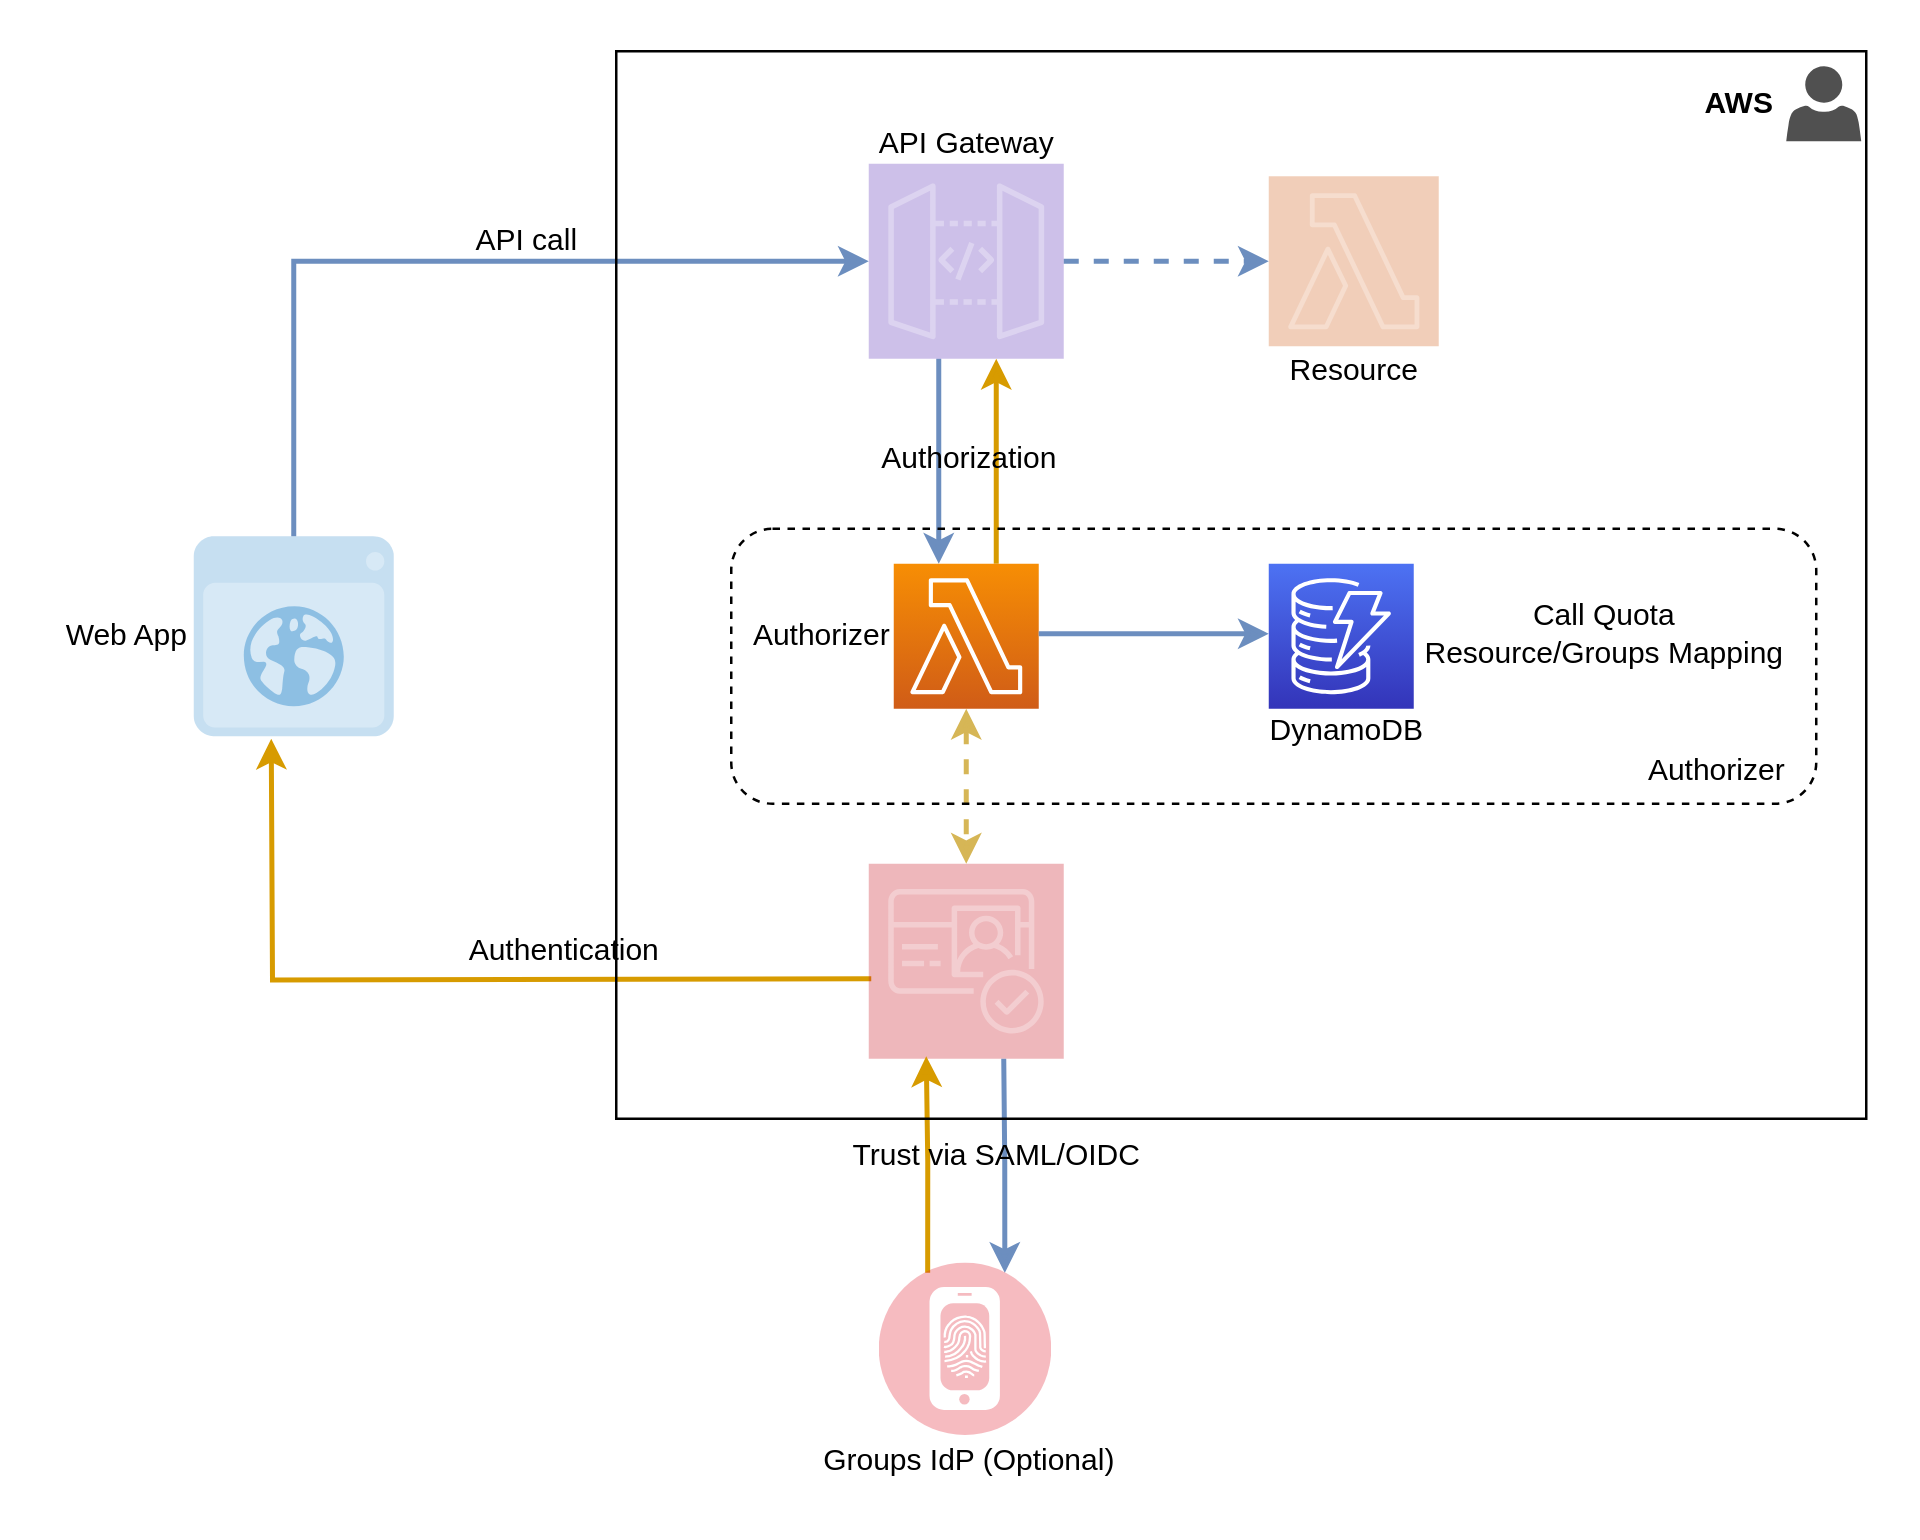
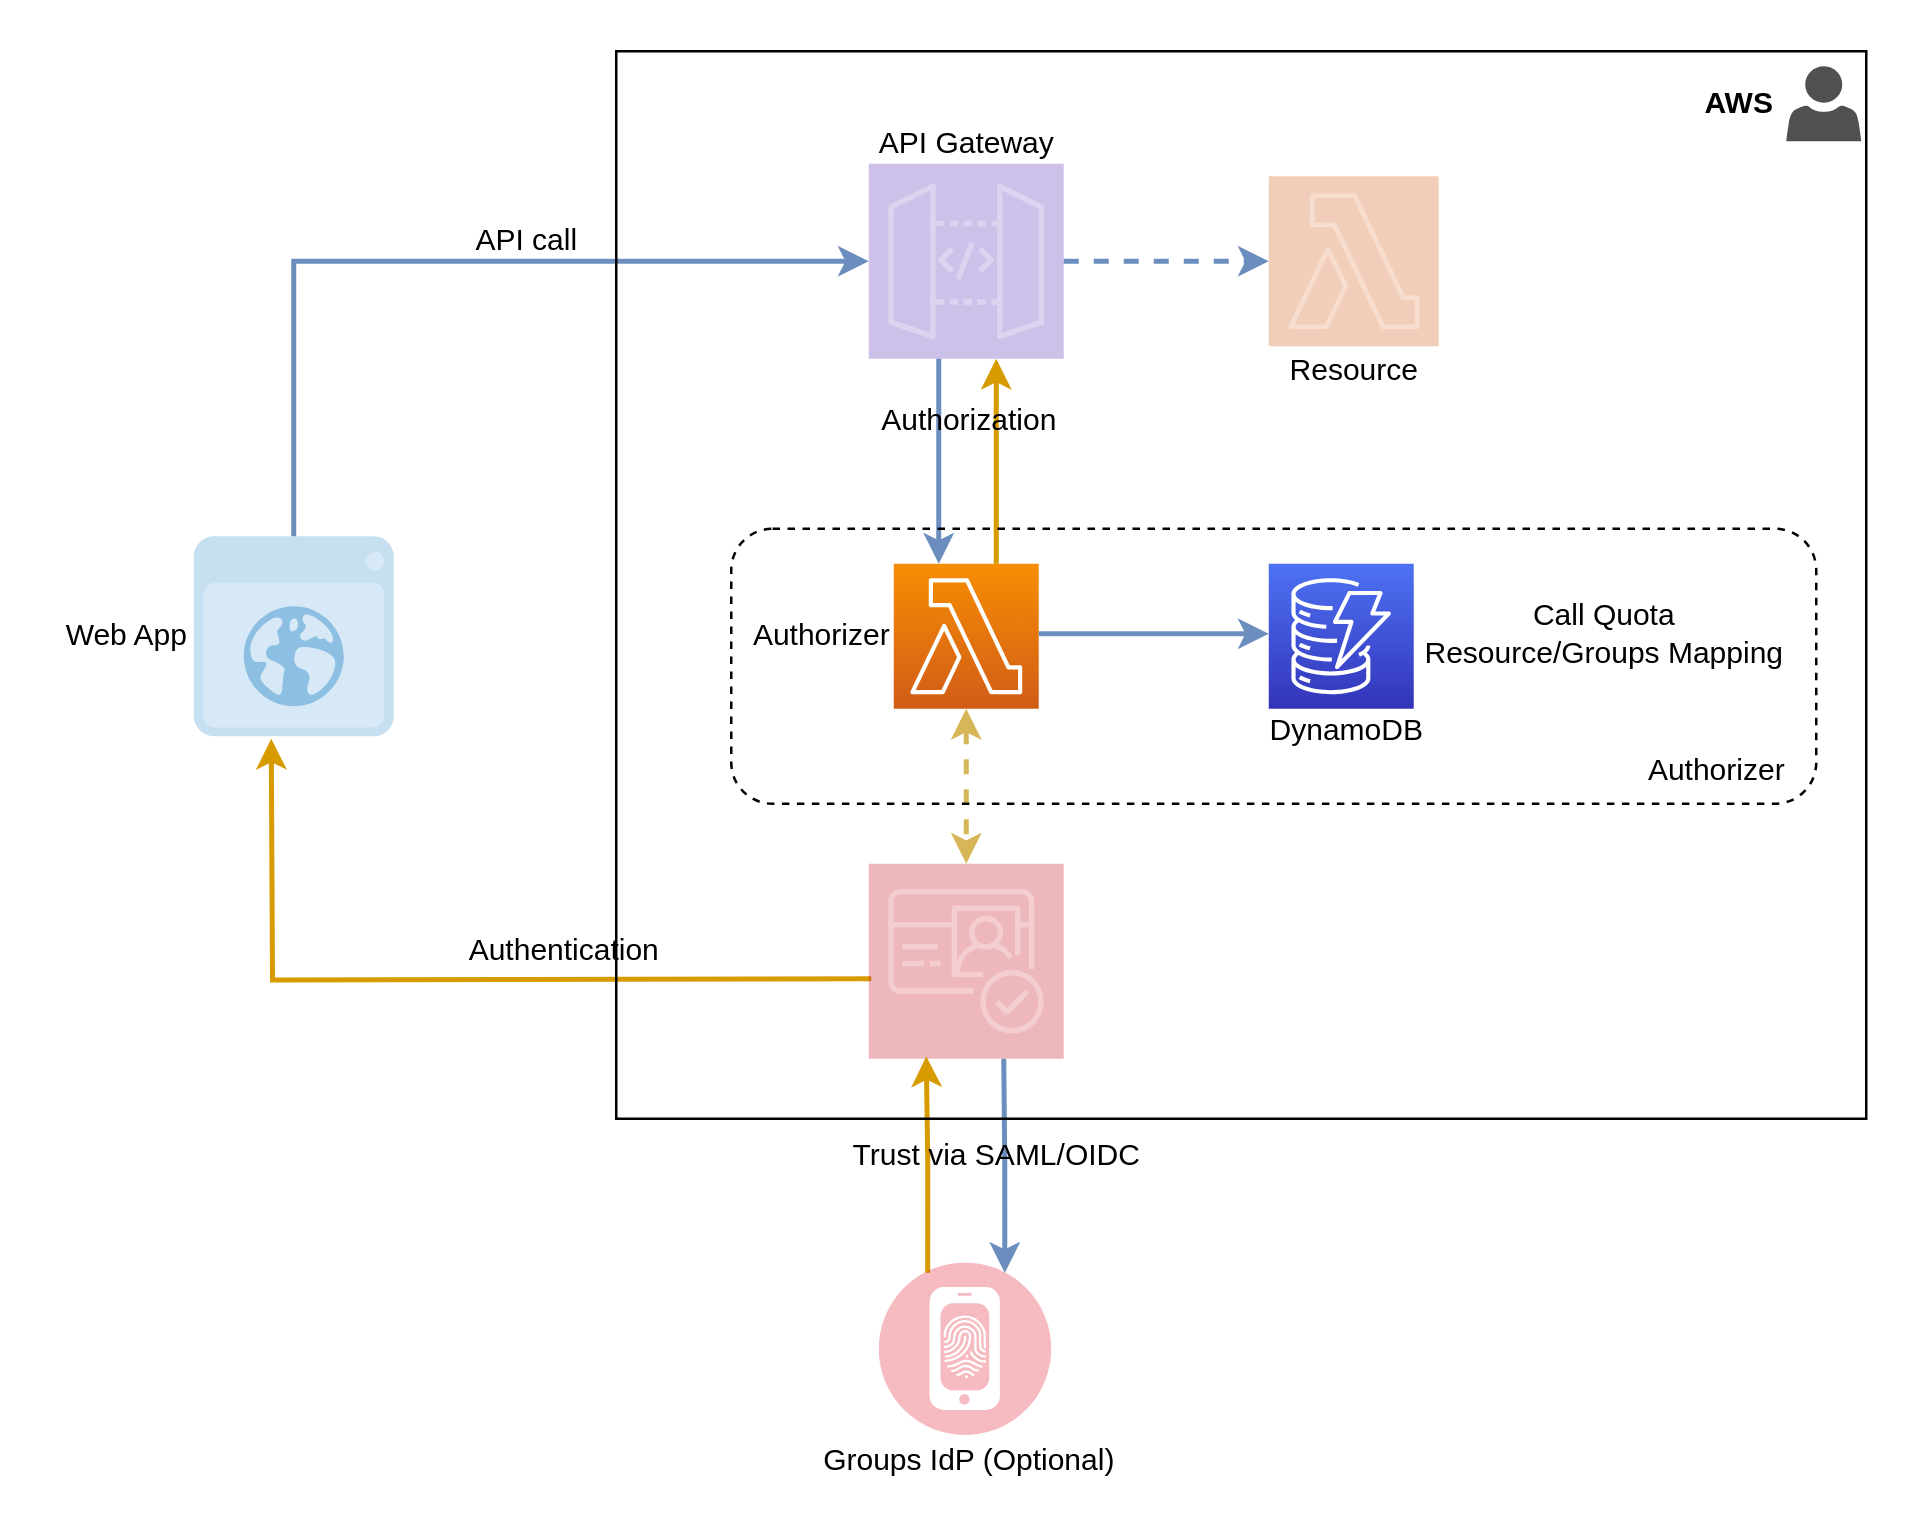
  <mxCell id="0" />
  <mxCell id="1" parent="0" />
  <mxCell id="2" value="" style="shadow=0;dashed=0;html=1;strokeColor=none;fillColor=#4495D1;labelPosition=center;verticalLabelPosition=bottom;verticalAlign=top;align=center;outlineConnect=0;shape=mxgraph.veeam.2d.web_ui;gradientColor=none;opacity=30;" vertex="1" parent="1"><mxGeometry x="77" y="214" width="80" height="80" as="geometry" /></mxCell>
  <mxCell id="3" style="edgeStyle=orthogonalEdgeStyle;rounded=0;orthogonalLoop=1;jettySize=auto;html=1;startArrow=none;startFill=0;endArrow=classic;endFill=1;strokeWidth=2;fillColor=#ffe6cc;strokeColor=#d79b00;" edge="1" parent="1"><mxGeometry relative="1" as="geometry"><mxPoint x="108" y="295" as="targetPoint" /><mxPoint x="348" y="391" as="sourcePoint" /></mxGeometry></mxCell>
  <mxCell id="4" value="" style="outlineConnect=0;fontColor=#232F3E;gradientColor=none;gradientDirection=north;fillColor=#C7131F;strokeColor=#ffffff;dashed=0;verticalLabelPosition=bottom;verticalAlign=top;align=center;html=1;fontSize=12;fontStyle=0;aspect=fixed;shape=mxgraph.aws4.resourceIcon;resIcon=mxgraph.aws4.cognito;opacity=30;" vertex="1" parent="1"><mxGeometry x="347" y="345" width="78" height="78" as="geometry" /></mxCell>
  <mxCell id="5" style="edgeStyle=orthogonalEdgeStyle;rounded=0;orthogonalLoop=1;jettySize=auto;html=1;startArrow=classic;startFill=1;endArrow=none;endFill=0;strokeWidth=2;fillColor=#dae8fc;strokeColor=#6c8ebf;" edge="1" parent="1" source="9" target="2"><mxGeometry relative="1" as="geometry"><mxPoint x="117" y="205" as="targetPoint" /></mxGeometry></mxCell>
  <mxCell id="6" style="edgeStyle=orthogonalEdgeStyle;rounded=0;orthogonalLoop=1;jettySize=auto;html=1;startArrow=none;startFill=0;endArrow=classic;endFill=1;strokeWidth=2;fillColor=#dae8fc;strokeColor=#6c8ebf;" edge="1" parent="1"><mxGeometry relative="1" as="geometry"><mxPoint x="375" y="143" as="sourcePoint" /><mxPoint x="375" y="225" as="targetPoint" /></mxGeometry></mxCell>
  <mxCell id="7" style="edgeStyle=orthogonalEdgeStyle;rounded=0;orthogonalLoop=1;jettySize=auto;html=1;startArrow=classic;startFill=1;endArrow=none;endFill=0;strokeWidth=2;fillColor=#ffe6cc;strokeColor=#d79b00;" edge="1" parent="1"><mxGeometry relative="1" as="geometry"><mxPoint x="398" y="143" as="sourcePoint" /><mxPoint x="398" y="225" as="targetPoint" /></mxGeometry></mxCell>
  <mxCell id="8" style="edgeStyle=orthogonalEdgeStyle;rounded=0;orthogonalLoop=1;jettySize=auto;html=1;dashed=1;startArrow=none;startFill=0;endArrow=classic;endFill=1;strokeWidth=2;fillColor=#dae8fc;strokeColor=#6c8ebf;" edge="1" parent="1" source="9" target="14"><mxGeometry relative="1" as="geometry" /></mxCell>
  <mxCell id="9" value="" style="outlineConnect=0;fontColor=#232F3E;gradientColor=none;gradientDirection=north;fillColor=#5A30B5;strokeColor=#ffffff;dashed=0;verticalLabelPosition=bottom;verticalAlign=top;align=center;html=1;fontSize=12;fontStyle=0;aspect=fixed;shape=mxgraph.aws4.resourceIcon;resIcon=mxgraph.aws4.api_gateway;opacity=30;" vertex="1" parent="1"><mxGeometry x="347" y="65" width="78" height="78" as="geometry" /></mxCell>
  <mxCell id="10" style="edgeStyle=orthogonalEdgeStyle;rounded=0;orthogonalLoop=1;jettySize=auto;html=1;startArrow=classic;startFill=1;endArrow=classic;endFill=1;strokeWidth=2;dashed=1;fillColor=#fff2cc;strokeColor=#d6b656;" edge="1" parent="1" source="11" target="4"><mxGeometry relative="1" as="geometry" /></mxCell>
  <mxCell id="11" value="" style="outlineConnect=0;fontColor=#232F3E;gradientColor=#F78E04;gradientDirection=north;fillColor=#D05C17;strokeColor=#ffffff;dashed=0;verticalLabelPosition=bottom;verticalAlign=top;align=center;html=1;fontSize=12;fontStyle=0;aspect=fixed;shape=mxgraph.aws4.resourceIcon;resIcon=mxgraph.aws4.lambda;" vertex="1" parent="1"><mxGeometry x="357" y="225" width="58" height="58" as="geometry" /></mxCell>
  <mxCell id="12" style="edgeStyle=orthogonalEdgeStyle;rounded=0;orthogonalLoop=1;jettySize=auto;html=1;startArrow=classic;startFill=1;endArrow=none;endFill=0;strokeWidth=2;fillColor=#dae8fc;strokeColor=#6c8ebf;" edge="1" parent="1"><mxGeometry relative="1" as="geometry"><mxPoint x="507" y="253" as="sourcePoint" /><mxPoint x="415" y="253" as="targetPoint" /></mxGeometry></mxCell>
  <mxCell id="13" value="" style="outlineConnect=0;fontColor=#232F3E;gradientColor=#4D72F3;gradientDirection=north;fillColor=#3334B9;strokeColor=#ffffff;dashed=0;verticalLabelPosition=bottom;verticalAlign=top;align=center;html=1;fontSize=12;fontStyle=0;aspect=fixed;shape=mxgraph.aws4.resourceIcon;resIcon=mxgraph.aws4.dynamodb;" vertex="1" parent="1"><mxGeometry x="507" y="225" width="58" height="58" as="geometry" /></mxCell>
  <mxCell id="14" value="" style="outlineConnect=0;fontColor=#232F3E;gradientColor=none;gradientDirection=north;fillColor=#D05C17;strokeColor=#ffffff;dashed=0;verticalLabelPosition=bottom;verticalAlign=top;align=center;html=1;fontSize=12;fontStyle=0;aspect=fixed;shape=mxgraph.aws4.resourceIcon;resIcon=mxgraph.aws4.lambda;opacity=30;" vertex="1" parent="1"><mxGeometry x="507" y="70" width="68" height="68" as="geometry" /></mxCell>
  <mxCell id="15" style="edgeStyle=orthogonalEdgeStyle;rounded=0;orthogonalLoop=1;jettySize=auto;html=1;exitX=0.25;exitY=0;exitDx=0;exitDy=0;startArrow=none;startFill=0;endArrow=classic;endFill=1;strokeWidth=2;fillColor=#ffe6cc;strokeColor=#d79b00;" edge="1" parent="1" source="17"><mxGeometry relative="1" as="geometry"><mxPoint x="370" y="422" as="targetPoint" /></mxGeometry></mxCell>
  <mxCell id="16" style="edgeStyle=orthogonalEdgeStyle;rounded=0;orthogonalLoop=1;jettySize=auto;html=1;exitX=0.75;exitY=0;exitDx=0;exitDy=0;startArrow=classic;startFill=1;endArrow=none;endFill=0;strokeWidth=2;fillColor=#dae8fc;strokeColor=#6c8ebf;" edge="1" parent="1" source="17"><mxGeometry relative="1" as="geometry"><mxPoint x="401" y="423" as="targetPoint" /></mxGeometry></mxCell>
  <mxCell id="17" value="" style="aspect=fixed;perimeter=ellipsePerimeter;html=1;align=center;shadow=0;dashed=0;fontColor=#4277BB;labelBackgroundColor=#ffffff;fontSize=12;spacingTop=3;image;image=img/lib/ibm/security/identity_provider.svg;opacity=30;" vertex="1" parent="1"><mxGeometry x="351.5" y="505" width="69" height="69" as="geometry" /></mxCell>
  <mxCell id="18" value="Authentication" style="text;html=1;align=center;verticalAlign=middle;resizable=0;points=[];autosize=1;" vertex="1" parent="1"><mxGeometry x="180" y="370" width="90" height="20" as="geometry" /></mxCell>
  <mxCell id="19" value="Trust via SAML/OIDC" style="text;html=1;align=center;verticalAlign=middle;resizable=0;points=[];autosize=1;" vertex="1" parent="1"><mxGeometry x="333" y="452" width="130" height="20" as="geometry" /></mxCell>
  <mxCell id="20" value="API call" style="text;html=1;align=center;verticalAlign=middle;resizable=0;points=[];autosize=1;" vertex="1" parent="1"><mxGeometry x="180" y="86" width="60" height="20" as="geometry" /></mxCell>
- <mxCell id="21" value="Authorization" style="text;html=1;align=center;verticalAlign=middle;resizable=0;points=[];autosize=1;" vertex="1" parent="1"><mxGeometry x="342" y="173" width="90" height="20" as="geometry" /></mxCell>
+ <mxCell id="21" value="Authorization" style="text;html=1;align=center;verticalAlign=middle;resizable=0;points=[];autosize=1;" vertex="1" parent="1"><mxGeometry x="342" y="158" width="90" height="20" as="geometry" /></mxCell>
  <mxCell id="22" value="Call Quota&lt;br&gt;Resource/Groups Mapping" style="text;html=1;align=center;verticalAlign=middle;resizable=0;points=[];autosize=1;" vertex="1" parent="1"><mxGeometry x="561" y="238" width="160" height="30" as="geometry" /></mxCell>
  <mxCell id="23" value="DynamoDB" style="text;html=1;align=center;verticalAlign=middle;resizable=0;points=[];autosize=1;" vertex="1" parent="1"><mxGeometry x="498" y="282" width="80" height="20" as="geometry" /></mxCell>
  <mxCell id="24" value="Resource" style="text;html=1;align=center;verticalAlign=middle;resizable=0;points=[];autosize=1;" vertex="1" parent="1"><mxGeometry x="506" y="138" width="70" height="20" as="geometry" /></mxCell>
  <mxCell id="25" value="Authorizer" style="text;html=1;align=center;verticalAlign=middle;resizable=0;points=[];autosize=1;" vertex="1" parent="1"><mxGeometry x="293" y="244" width="70" height="20" as="geometry" /></mxCell>
  <mxCell id="26" value="API Gateway" style="text;html=1;align=center;verticalAlign=middle;resizable=0;points=[];autosize=1;" vertex="1" parent="1"><mxGeometry x="341" y="47" width="90" height="20" as="geometry" /></mxCell>
  <mxCell id="27" value="" style="rounded=1;whiteSpace=wrap;html=1;fillColor=none;dashed=1;" vertex="1" parent="1"><mxGeometry x="292" y="211" width="434" height="110" as="geometry" /></mxCell>
  <mxCell id="28" value="Authorizer" style="text;html=1;align=center;verticalAlign=middle;resizable=0;points=[];autosize=1;" vertex="1" parent="1"><mxGeometry x="651" y="298" width="70" height="20" as="geometry" /></mxCell>
  <mxCell id="29" value="Groups IdP (Optional)" style="text;html=1;align=center;verticalAlign=middle;resizable=0;points=[];autosize=1;" vertex="1" parent="1"><mxGeometry x="317" y="574" width="140" height="20" as="geometry" /></mxCell>
  <mxCell id="30" value="" style="pointerEvents=1;shadow=0;dashed=0;html=1;strokeColor=none;labelPosition=center;verticalLabelPosition=bottom;verticalAlign=top;align=center;fillColor=#505050;shape=mxgraph.mscae.intune.account_portal" vertex="1" parent="1"><mxGeometry x="714" y="26" width="30" height="30" as="geometry" /></mxCell>
  <mxCell id="31" value="&lt;b&gt;AWS&lt;/b&gt;" style="text;html=1;align=center;verticalAlign=middle;resizable=0;points=[];autosize=1;" vertex="1" parent="1"><mxGeometry x="676" y="32" width="37" height="18" as="geometry" /></mxCell>
  <mxCell id="32" value="Web App" style="text;html=1;align=center;verticalAlign=middle;resizable=0;points=[];autosize=1;" vertex="1" parent="1"><mxGeometry x="20" y="244" width="60" height="20" as="geometry" /></mxCell>
  <mxCell id="33" value="" style="rounded=0;whiteSpace=wrap;html=1;fillColor=none;" vertex="1" parent="1"><mxGeometry x="246" y="20" width="500" height="427" as="geometry" /></mxCell>
